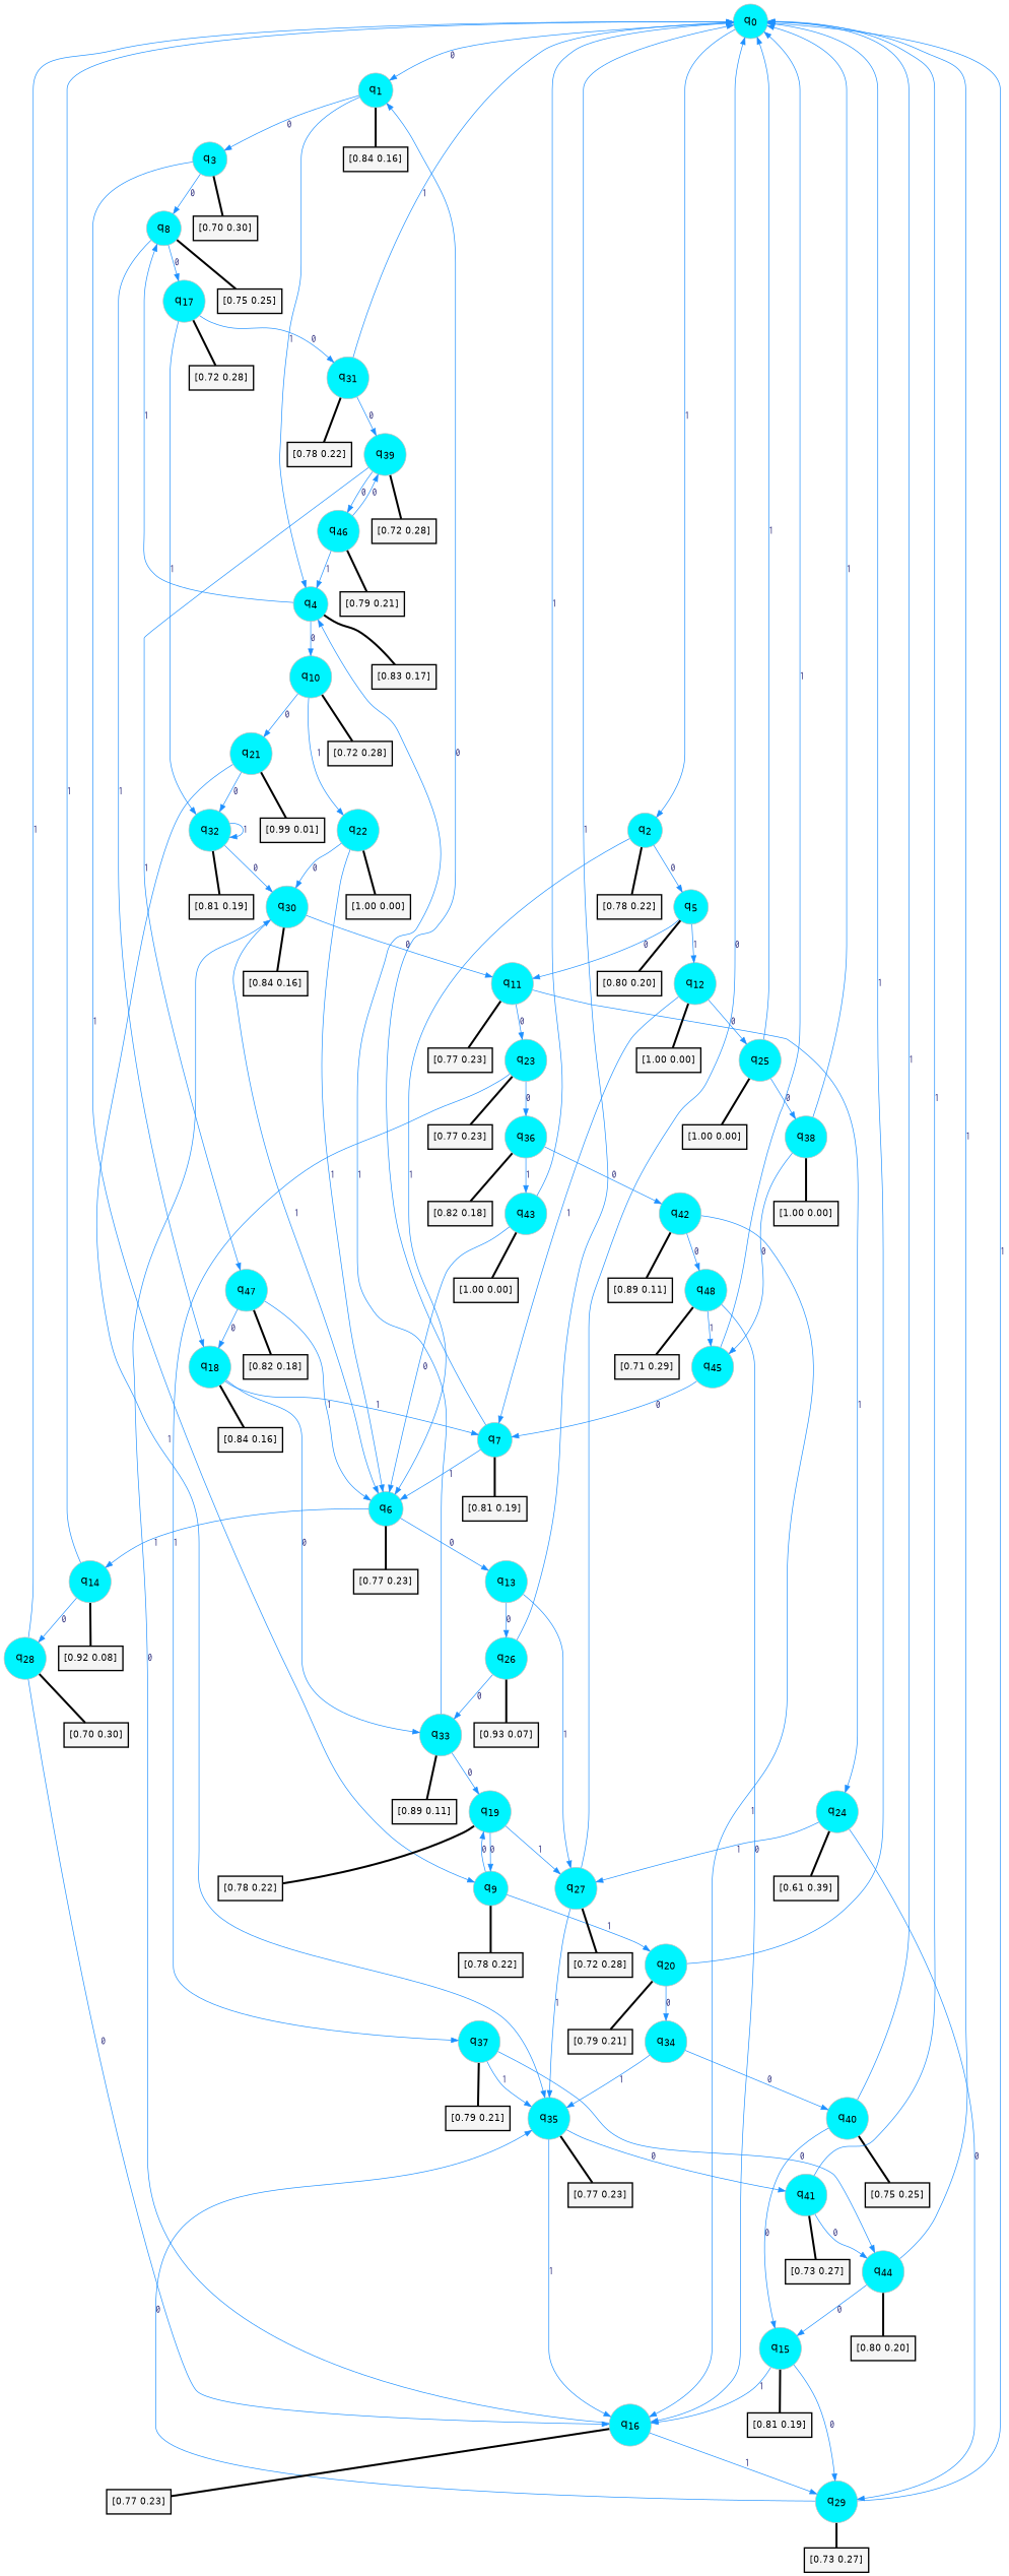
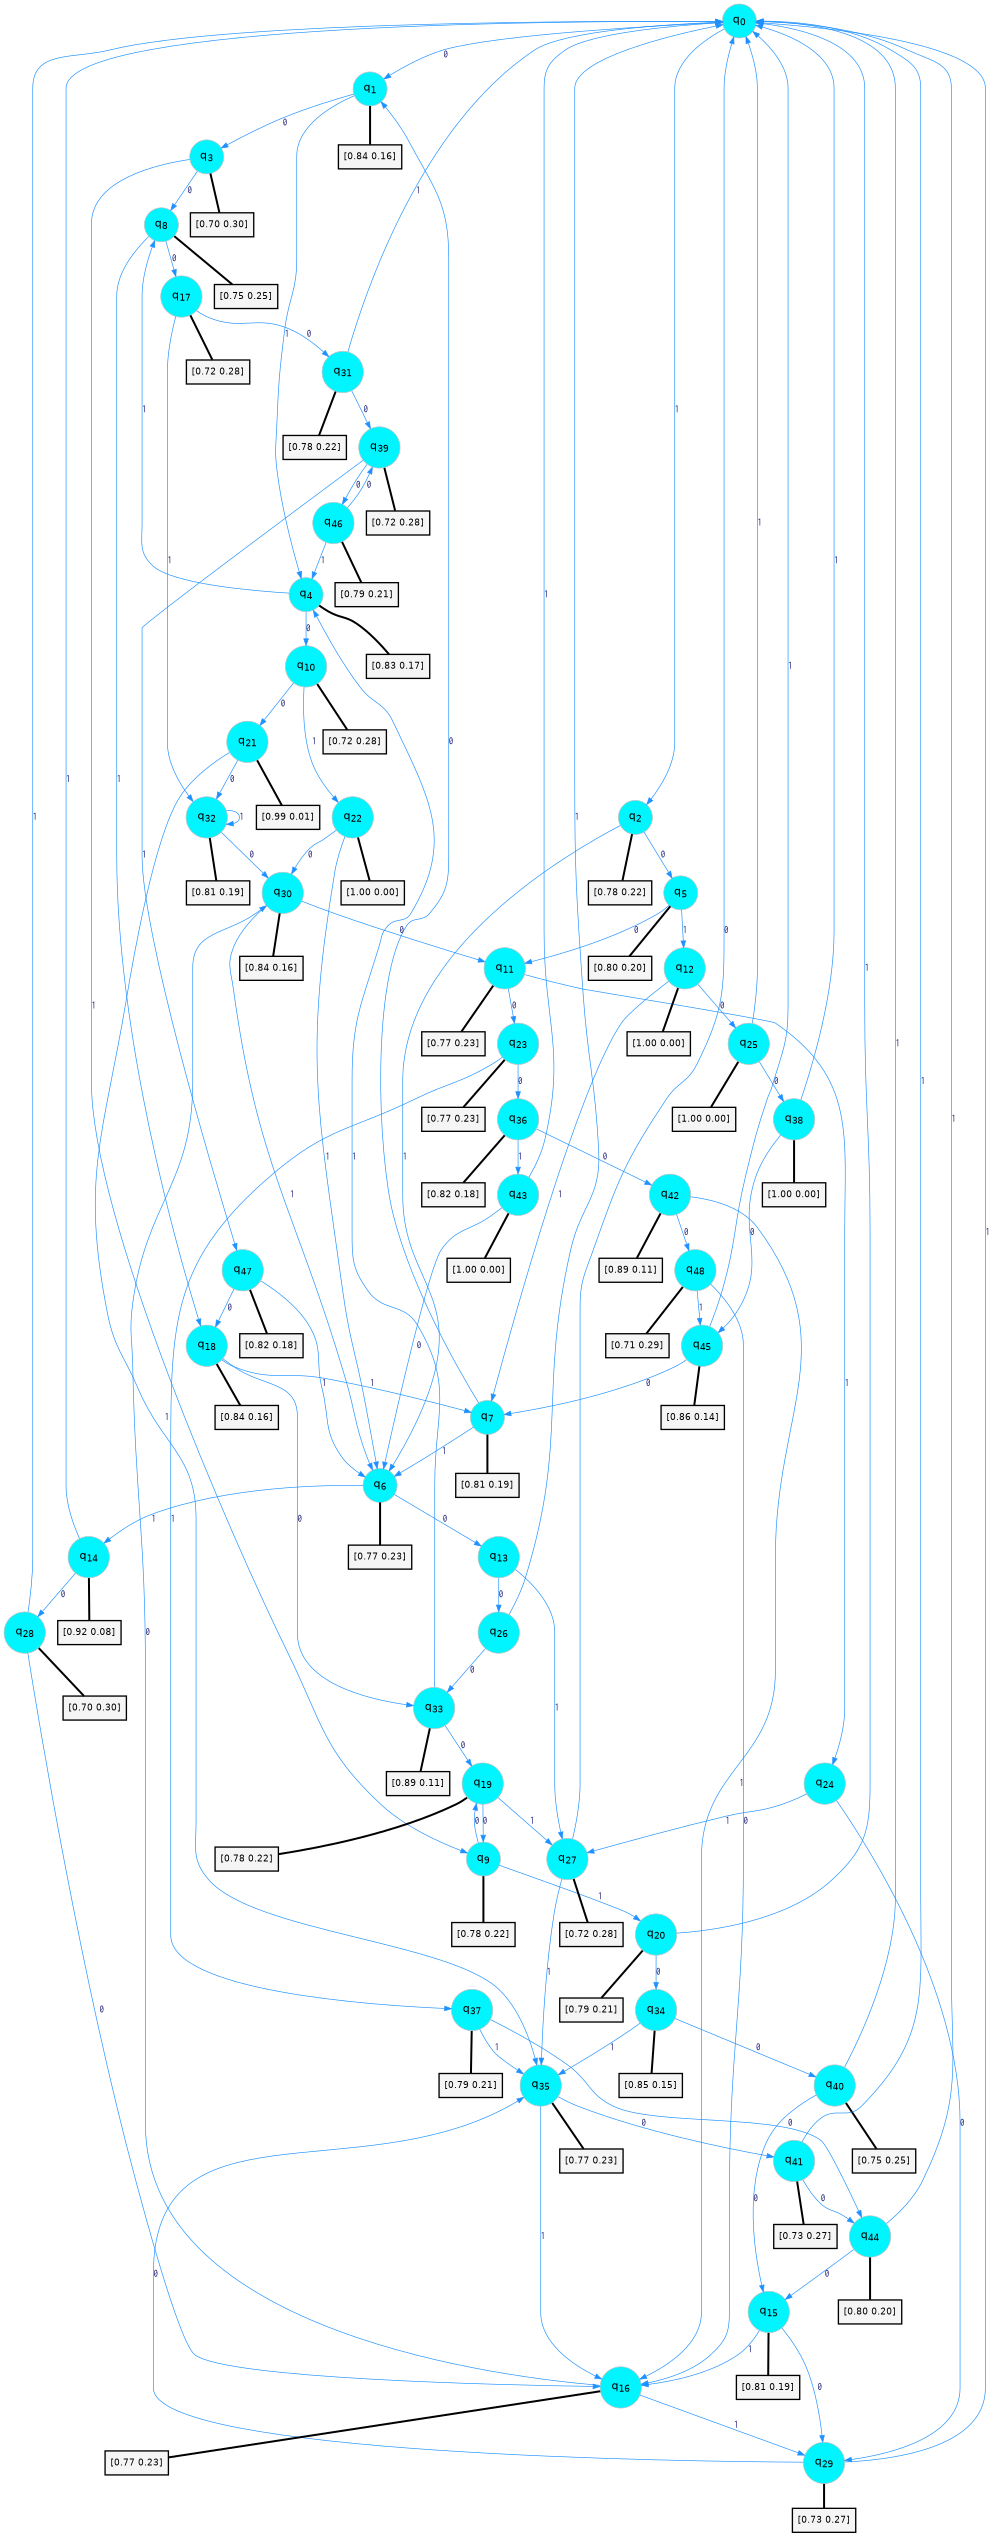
  digraph {
    rankdir=TD
    node [color=gray fillcolor=turquoise1 fontcolor=black fontname=Helvetica fontsize=16 fontweight=bold shape=circle style=filled]
    edge [arrowsize=1 color=dodgerblue1 fontcolor=midnightblue fontname=courier fontweight=bold penwidth=1 style=solid weight=20]
    n1 [label=<q<SUB>0</SUB>>]
    n2 [label=<q<SUB>1</SUB>>]
    n3 [label=<q<SUB>2</SUB>>]
    n4 [label=<q<SUB>3</SUB>>]
    n5 [label=<q<SUB>4</SUB>>]
    n6 [color=black fillcolor=whitesmoke fontsize=14 label="[0.84 0.16]" penwidth=2 shape=box]
    n7 [label=<q<SUB>5</SUB>>]
    n8 [label=<q<SUB>6</SUB>>]
    n9 [color=black fillcolor=whitesmoke fontsize=14 label="[0.78 0.22]" penwidth=2 shape=box]
    n10 [label=<q<SUB>8</SUB>>]
    n11 [label=<q<SUB>9</SUB>>]
    n12 [color=black fillcolor=whitesmoke fontsize=14 label="[0.70 0.30]" penwidth=2 shape=box]
    n13 [label=<q<SUB>10</SUB>>]
    n14 [color=black fillcolor=whitesmoke fontsize=14 label="[0.83 0.17]" penwidth=2 shape=box]
    n15 [label=<q<SUB>11</SUB>>]
    n16 [label=<q<SUB>12</SUB>>]
    n17 [color=black fillcolor=whitesmoke fontsize=14 label="[0.80 0.20]" penwidth=2 shape=box]
    n18 [label=<q<SUB>13</SUB>>]
    n19 [label=<q<SUB>14</SUB>>]
    n20 [color=black fillcolor=whitesmoke fontsize=14 label="[0.77 0.23]" penwidth=2 shape=box]
    n21 [label=<q<SUB>17</SUB>>]
    n22 [label=<q<SUB>18</SUB>>]
    n23 [color=black fillcolor=whitesmoke fontsize=14 label="[0.75 0.25]" penwidth=2 shape=box]
    n24 [label=<q<SUB>19</SUB>>]
    n25 [label=<q<SUB>20</SUB>>]
    n26 [color=black fillcolor=whitesmoke fontsize=14 label="[0.78 0.22]" penwidth=2 shape=box]
    n27 [label=<q<SUB>21</SUB>>]
    n28 [label=<q<SUB>22</SUB>>]
    n29 [color=black fillcolor=whitesmoke fontsize=14 label="[0.72 0.28]" penwidth=2 shape=box]
    n30 [label=<q<SUB>23</SUB>>]
    n31 [label=<q<SUB>24</SUB>>]
    n32 [color=black fillcolor=whitesmoke fontsize=14 label="[0.77 0.23]" penwidth=2 shape=box]
    n33 [label=<q<SUB>7</SUB>>]
    n34 [label=<q<SUB>25</SUB>>]
    n35 [color=black fillcolor=whitesmoke fontsize=14 label="[1.00 0.00]" penwidth=2 shape=box]
    n36 [label=<q<SUB>26</SUB>>]
    n37 [label=<q<SUB>27</SUB>>]
    n38 [label=<q<SUB>28</SUB>>]
    n39 [color=black fillcolor=whitesmoke fontsize=14 label="[0.92 0.08]" penwidth=2 shape=box]
    n40 [color=black fillcolor=whitesmoke fontsize=14 label="[0.81 0.19]" penwidth=2 shape=box]
    n41 [label=<q<SUB>31</SUB>>]
    n42 [label=<q<SUB>32</SUB>>]
    n43 [color=black fillcolor=whitesmoke fontsize=14 label="[0.72 0.28]" penwidth=2 shape=box]
    n44 [label=<q<SUB>33</SUB>>]
    n45 [color=black fillcolor=whitesmoke fontsize=14 label="[0.84 0.16]" penwidth=2 shape=box]
    n46 [color=black fillcolor=whitesmoke fontsize=14 label="[0.78 0.22]" penwidth=2 shape=box]
    n47 [label=<q<SUB>34</SUB>>]
    n48 [color=black fillcolor=whitesmoke fontsize=14 label="[0.79 0.21]" penwidth=2 shape=box]
    n49 [label=<q<SUB>35</SUB>>]
    n50 [color=black fillcolor=whitesmoke fontsize=14 label="[0.99 0.01]" penwidth=2 shape=box]
    n51 [label=<q<SUB>30</SUB>>]
    n52 [color=black fillcolor=whitesmoke fontsize=14 label="[1.00 0.00]" penwidth=2 shape=box]
    n53 [label=<q<SUB>36</SUB>>]
    n54 [label=<q<SUB>37</SUB>>]
    n55 [color=black fillcolor=whitesmoke fontsize=14 label="[0.77 0.23]" penwidth=2 shape=box]
    n56 [label=<q<SUB>29</SUB>>]
-   n57 [color=black fillcolor=whitesmoke fontsize=14 label="[0.61 0.39]" penwidth=2 shape=box]
    n58 [label=<q<SUB>38</SUB>>]
    n59 [color=black fillcolor=whitesmoke fontsize=14 label="[1.00 0.00]" penwidth=2 shape=box]
-   n60 [color=black fillcolor=whitesmoke fontsize=14 label="[0.93 0.07]" penwidth=2 shape=box]
    n61 [color=black fillcolor=whitesmoke fontsize=14 label="[0.72 0.28]" penwidth=2 shape=box]
    n62 [label=<q<SUB>16</SUB>>]
    n63 [color=black fillcolor=whitesmoke fontsize=14 label="[0.70 0.30]" penwidth=2 shape=box]
    n64 [label=<q<SUB>15</SUB>>]
    n65 [color=black fillcolor=whitesmoke fontsize=14 label="[0.81 0.19]" penwidth=2 shape=box]
    n66 [color=black fillcolor=whitesmoke fontsize=14 label="[0.77 0.23]" penwidth=2 shape=box]
    n67 [color=black fillcolor=whitesmoke fontsize=14 label="[0.73 0.27]" penwidth=2 shape=box]
    n68 [color=black fillcolor=whitesmoke fontsize=14 label="[0.84 0.16]" penwidth=2 shape=box]
    n69 [label=<q<SUB>39</SUB>>]
    n70 [color=black fillcolor=whitesmoke fontsize=14 label="[0.78 0.22]" penwidth=2 shape=box]
    n71 [color=black fillcolor=whitesmoke fontsize=14 label="[0.81 0.19]" penwidth=2 shape=box]
    n72 [color=black fillcolor=whitesmoke fontsize=14 label="[0.89 0.11]" penwidth=2 shape=box]
    n73 [label=<q<SUB>40</SUB>>]
+   n74 [color=black fillcolor=whitesmoke fontsize=14 label="[0.85 0.15]" penwidth=2 shape=box]
    n75 [label=<q<SUB>41</SUB>>]
    n76 [color=black fillcolor=whitesmoke fontsize=14 label="[0.77 0.23]" penwidth=2 shape=box]
    n77 [label=<q<SUB>42</SUB>>]
    n78 [label=<q<SUB>43</SUB>>]
    n79 [color=black fillcolor=whitesmoke fontsize=14 label="[0.82 0.18]" penwidth=2 shape=box]
    n80 [label=<q<SUB>44</SUB>>]
    n81 [color=black fillcolor=whitesmoke fontsize=14 label="[0.79 0.21]" penwidth=2 shape=box]
    n82 [label=<q<SUB>45</SUB>>]
    n83 [color=black fillcolor=whitesmoke fontsize=14 label="[1.00 0.00]" penwidth=2 shape=box]
    n84 [label=<q<SUB>46</SUB>>]
    n85 [label=<q<SUB>47</SUB>>]
    n86 [color=black fillcolor=whitesmoke fontsize=14 label="[0.72 0.28]" penwidth=2 shape=box]
    n87 [color=black fillcolor=whitesmoke fontsize=14 label="[0.75 0.25]" penwidth=2 shape=box]
    n88 [color=black fillcolor=whitesmoke fontsize=14 label="[0.73 0.27]" penwidth=2 shape=box]
    n89 [label=<q<SUB>48</SUB>>]
    n90 [color=black fillcolor=whitesmoke fontsize=14 label="[0.89 0.11]" penwidth=2 shape=box]
    n91 [color=black fillcolor=whitesmoke fontsize=14 label="[1.00 0.00]" penwidth=2 shape=box]
    n92 [color=black fillcolor=whitesmoke fontsize=14 label="[0.80 0.20]" penwidth=2 shape=box]
+   n93 [color=black fillcolor=whitesmoke fontsize=14 label="[0.86 0.14]" penwidth=2 shape=box]
    n94 [color=black fillcolor=whitesmoke fontsize=14 label="[0.79 0.21]" penwidth=2 shape=box]
    n95 [color=black fillcolor=whitesmoke fontsize=14 label="[0.82 0.18]" penwidth=2 shape=box]
    n96 [color=black fillcolor=whitesmoke fontsize=14 label="[0.71 0.29]" penwidth=2 shape=box]
    n1 -> n2 [label=0]
    n1 -> n3 [label=1]
    n2 -> n4 [label=0]
    n2 -> n5 [label=1]
    n2 -> n6 [arrowhead=none color=black penwidth=3]
    n3 -> n7 [label=0]
    n3 -> n8 [label=1]
    n3 -> n9 [arrowhead=none color=black penwidth=3]
    n4 -> n10 [label=0]
    n4 -> n11 [label=1]
    n4 -> n12 [arrowhead=none color=black penwidth=3]
    n5 -> n10 [label=1]
    n5 -> n13 [label=0]
    n5 -> n14 [arrowhead=none color=black penwidth=3]
    n7 -> n15 [label=0]
    n7 -> n16 [label=1]
    n7 -> n17 [arrowhead=none color=black penwidth=3]
    n8 -> n18 [label=0]
    n8 -> n19 [label=1]
    n8 -> n20 [arrowhead=none color=black penwidth=3]
    n10 -> n21 [label=0]
    n10 -> n22 [label=1]
    n10 -> n23 [arrowhead=none color=black penwidth=3]
    n11 -> n24 [label=0]
    n11 -> n25 [label=1]
    n11 -> n26 [arrowhead=none color=black penwidth=3]
    n13 -> n27 [label=0]
    n13 -> n28 [label=1]
    n13 -> n29 [arrowhead=none color=black penwidth=3]
    n15 -> n30 [label=0]
    n15 -> n31 [label=1]
    n15 -> n32 [arrowhead=none color=black penwidth=3]
    n16 -> n33 [label=1]
    n16 -> n34 [label=0]
    n16 -> n35 [arrowhead=none color=black penwidth=3]
    n18 -> n36 [label=0]
    n18 -> n37 [label=1]
    n19 -> n1 [label=1]
    n19 -> n38 [label=0]
    n19 -> n39 [arrowhead=none color=black penwidth=3]
    n21 -> n41 [label=0]
    n21 -> n42 [label=1]
    n21 -> n43 [arrowhead=none color=black penwidth=3]
    n22 -> n33 [label=1]
    n22 -> n44 [label=0]
    n22 -> n45 [arrowhead=none color=black penwidth=3]
    n24 -> n11 [label=0]
    n24 -> n37 [label=1]
    n24 -> n46 [arrowhead=none color=black penwidth=3]
    n25 -> n1 [label=1]
    n25 -> n47 [label=0]
    n25 -> n48 [arrowhead=none color=black penwidth=3]
    n27 -> n42 [label=0]
    n27 -> n49 [label=1]
    n27 -> n50 [arrowhead=none color=black penwidth=3]
    n28 -> n8 [label=1]
    n28 -> n51 [label=0]
    n28 -> n52 [arrowhead=none color=black penwidth=3]
    n30 -> n53 [label=0]
    n30 -> n54 [label=1]
    n30 -> n55 [arrowhead=none color=black penwidth=3]
    n31 -> n37 [label=1]
    n31 -> n56 [label=0]
-   n31 -> n57 [arrowhead=none color=black penwidth=3]
    n33 -> n2 [label=0]
    n33 -> n8 [label=1]
    n33 -> n40 [arrowhead=none color=black penwidth=3]
    n34 -> n1 [label=1]
    n34 -> n58 [label=0]
    n34 -> n59 [arrowhead=none color=black penwidth=3]
    n36 -> n1 [label=1]
    n36 -> n44 [label=0]
-   n36 -> n60 [arrowhead=none color=black penwidth=3]
    n37 -> n1 [label=0]
    n37 -> n49 [label=1]
    n37 -> n61 [arrowhead=none color=black penwidth=3]
    n38 -> n1 [label=1]
    n38 -> n62 [label=0]
    n38 -> n63 [arrowhead=none color=black penwidth=3]
    n41 -> n1 [label=1]
    n41 -> n69 [label=0]
    n41 -> n70 [arrowhead=none color=black penwidth=3]
    n42 -> n42 [label=1]
    n42 -> n51 [label=0]
    n42 -> n71 [arrowhead=none color=black penwidth=3]
    n44 -> n5 [label=1]
    n44 -> n24 [label=0]
    n44 -> n72 [arrowhead=none color=black penwidth=3]
    n47 -> n49 [label=1]
    n47 -> n73 [label=0]
+   n47 -> n74 [arrowhead=none color=black penwidth=3]
    n49 -> n62 [label=1]
    n49 -> n75 [label=0]
    n49 -> n76 [arrowhead=none color=black penwidth=3]
    n51 -> n8 [label=1]
    n51 -> n15 [label=0]
    n51 -> n68 [arrowhead=none color=black penwidth=3]
    n53 -> n77 [label=0]
    n53 -> n78 [label=1]
    n53 -> n79 [arrowhead=none color=black penwidth=3]
    n54 -> n49 [label=1]
    n54 -> n80 [label=0]
    n54 -> n81 [arrowhead=none color=black penwidth=3]
    n56 -> n1 [label=1]
    n56 -> n49 [label=0]
    n56 -> n67 [arrowhead=none color=black penwidth=3]
    n58 -> n1 [label=1]
    n58 -> n82 [label=0]
    n58 -> n83 [arrowhead=none color=black penwidth=3]
    n62 -> n51 [label=0]
    n62 -> n56 [label=1]
    n62 -> n66 [arrowhead=none color=black penwidth=3]
    n64 -> n56 [label=0]
    n64 -> n62 [label=1]
    n64 -> n65 [arrowhead=none color=black penwidth=3]
    n69 -> n84 [label=0]
    n69 -> n85 [label=1]
    n69 -> n86 [arrowhead=none color=black penwidth=3]
    n73 -> n1 [label=1]
    n73 -> n64 [label=0]
    n73 -> n87 [arrowhead=none color=black penwidth=3]
    n75 -> n1 [label=1]
    n75 -> n80 [label=0]
    n75 -> n88 [arrowhead=none color=black penwidth=3]
    n77 -> n62 [label=1]
    n77 -> n89 [label=0]
    n77 -> n90 [arrowhead=none color=black penwidth=3]
    n78 -> n1 [label=1]
    n78 -> n8 [label=0]
    n78 -> n91 [arrowhead=none color=black penwidth=3]
    n80 -> n1 [label=1]
    n80 -> n64 [label=0]
    n80 -> n92 [arrowhead=none color=black penwidth=3]
    n82 -> n1 [label=1]
    n82 -> n33 [label=0]
+   n82 -> n93 [arrowhead=none color=black penwidth=3]
    n84 -> n5 [label=1]
    n84 -> n69 [label=0]
    n84 -> n94 [arrowhead=none color=black penwidth=3]
    n85 -> n8 [label=1]
    n85 -> n22 [label=0]
    n85 -> n95 [arrowhead=none color=black penwidth=3]
    n89 -> n62 [label=0]
    n89 -> n82 [label=1]
    n89 -> n96 [arrowhead=none color=black penwidth=3]
  }
